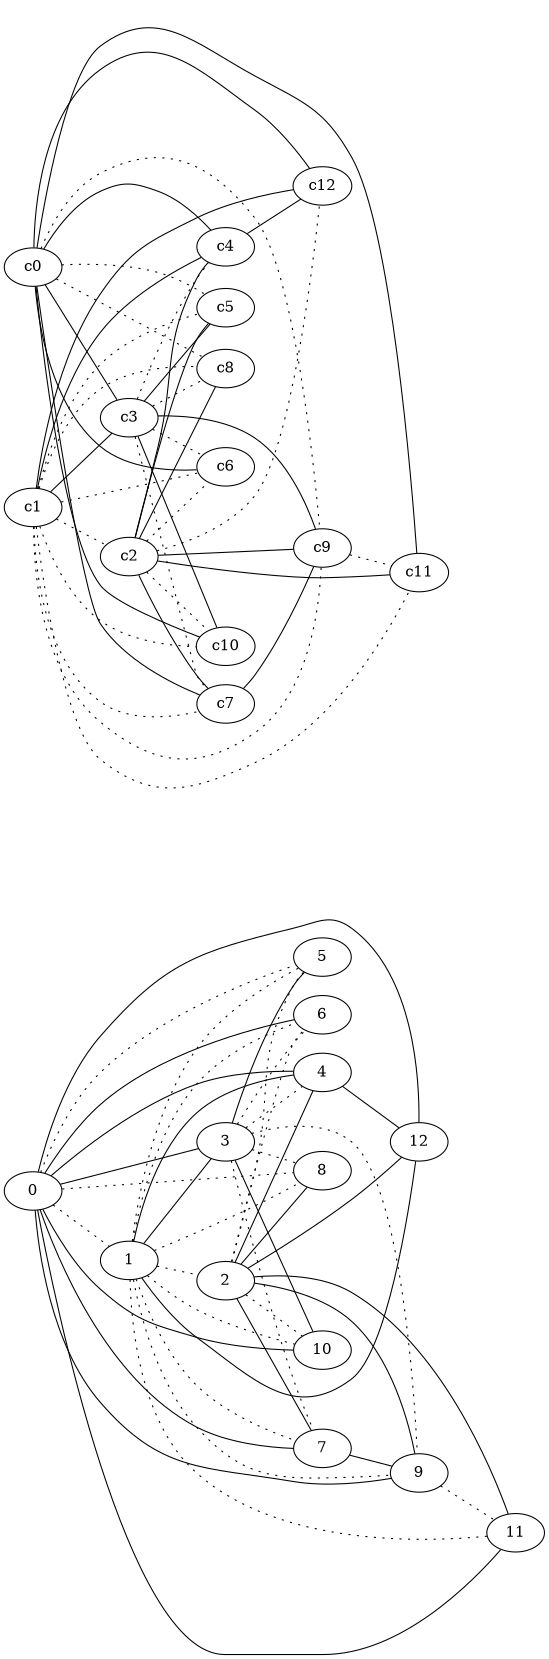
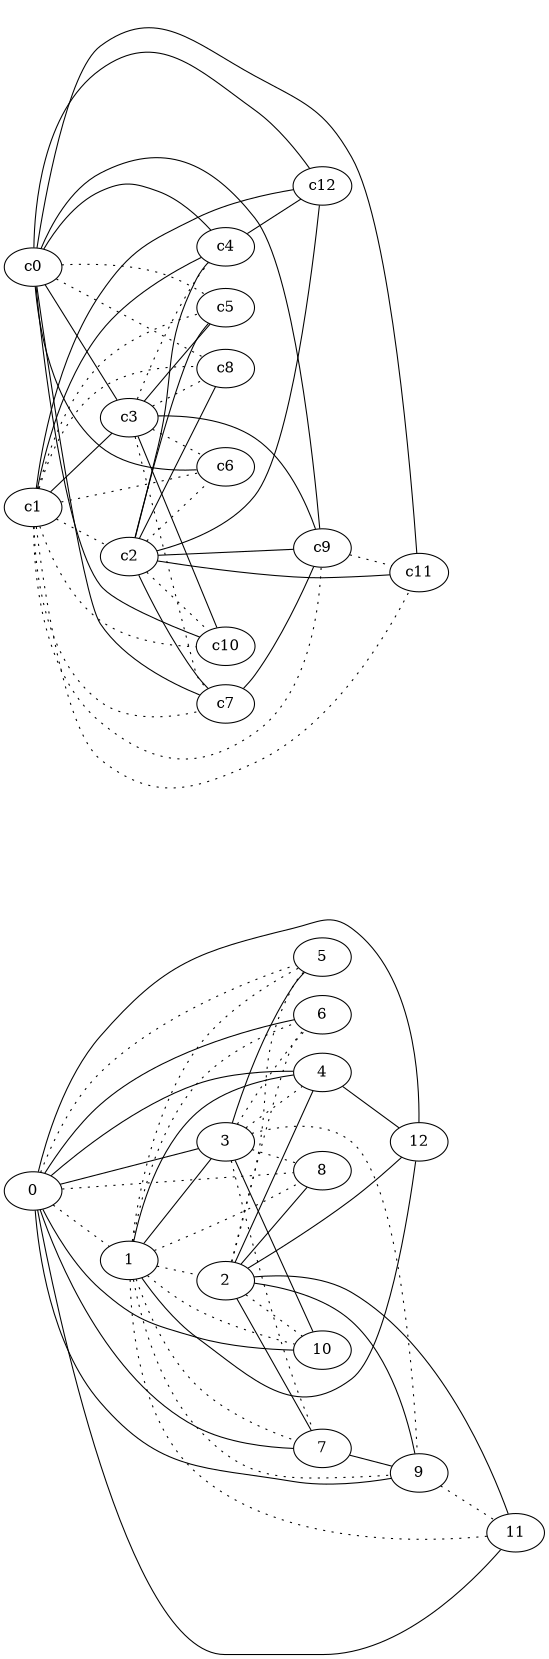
  graph {
    rankdir=LR
    n1 [label=0]
    n2 [label=1]
    n3 [label=3]
    n4 [label=4]
    n5 [label=5]
    n6 [label=6]
    n7 [label=7]
    n8 [label=8]
    n9 [label=9]
    n10 [label=10]
    n11 [label=11]
    n12 [label=12]
    n13 [label=2]
    c0
    c3
    c4
    c5
    c6
    c7
    c8
    c9
    c10
    c11
    c12
    c1
    c2
    n1 -- n2 [style=dotted]
    n1 -- n3
    n1 -- n4
    n1 -- n5 [style=dotted]
    n1 -- n6
    n1 -- n7
    n1 -- n8 [style=dotted]
    n1 -- n9
    n1 -- n10
    n1 -- n11
    n1 -- n12
    n2 -- n3
    n2 -- n4
    n2 -- n5 [style=dotted]
    n2 -- n6 [style=dotted]
    n2 -- n7 [style=dotted]
    n2 -- n8 [style=dotted]
    n2 -- n9 [style=dotted]
    n2 -- n10 [style=dotted]
    n2 -- n11 [style=dotted]
    n2 -- n12
    n2 -- n13 [style=dotted]
    n3 -- n4 [style=dotted]
    n3 -- n5
    n3 -- n6 [style=dotted]
    n3 -- n7 [style=dotted]
    n3 -- n8 [style=dotted]
    n3 -- n9 [style=dotted]
    n3 -- n10
    n4 -- n12
    n7 -- n9
    n9 -- n11 [style=dotted]
    n13 -- n4
    n13 -- n5 [style=dotted]
    n13 -- n6 [style=dotted]
    n13 -- n7
    n13 -- n8
    n13 -- n9
    n13 -- n10 [style=dotted]
    n13 -- n11
    n13 -- n12
    c0 -- c3
    c0 -- c4
    c0 -- c5 [style=dotted]
    c0 -- c6
    c0 -- c7
    c0 -- c8 [style=dotted]
-   c0 -- c9 [style=dotted]
+   c0 -- c9
    c0 -- c10
    c0 -- c11
    c0 -- c12
    c3 -- c4 [style=dotted]
    c3 -- c5
    c3 -- c6 [style=dotted]
    c3 -- c7 [style=dotted]
    c3 -- c8 [style=dotted]
    c3 -- c9
    c3 -- c10
    c4 -- c12
    c7 -- c9
    c9 -- c11 [style=dotted]
    c1 -- c3
    c1 -- c4
    c1 -- c5 [style=dotted]
    c1 -- c6 [style=dotted]
    c1 -- c7 [style=dotted]
    c1 -- c8 [style=dotted]
    c1 -- c9 [style=dotted]
    c1 -- c10 [style=dotted]
    c1 -- c11 [style=dotted]
    c1 -- c12
    c1 -- c2 [style=dotted]
    c2 -- c4
    c2 -- c5
    c2 -- c6 [style=dotted]
    c2 -- c7
    c2 -- c8
    c2 -- c9
    c2 -- c10 [style=dotted]
    c2 -- c11
-   c2 -- c12 [style=dotted]
+   c2 -- c12
  }
